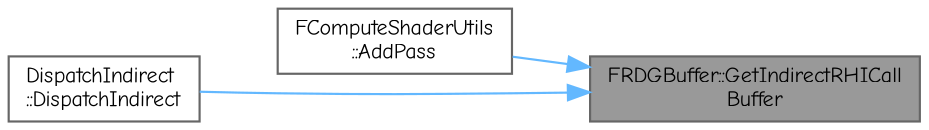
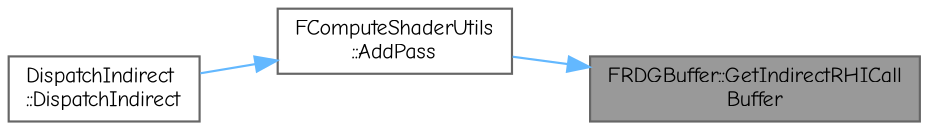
  digraph {
    fontname="Comic Neue"
    rankdir=RL
    node [color=grey40 fillcolor=white fontname="Comic Neue" fontsize=10 shape=box style=filled]
    edge [color=steelblue1 dir=back fontname="Comic Neue" fontsize=10 labelfontname=Helvetica labelfontsize=10 style=solid]
    n1 [color=gray40 fillcolor=grey60 fontcolor=black height=0.2 label="FRDGBuffer::GetIndirectRHICall\lBuffer" width=0.4]
    n2 [height=0.2 label="FComputeShaderUtils\l::AddPass" width=0.4]
    n3 [height=0.2 label="DispatchIndirect\l::DispatchIndirect" width=0.4]
    n1 -> n2
-   n1 -> n3
+   n2 -> n3
  }
